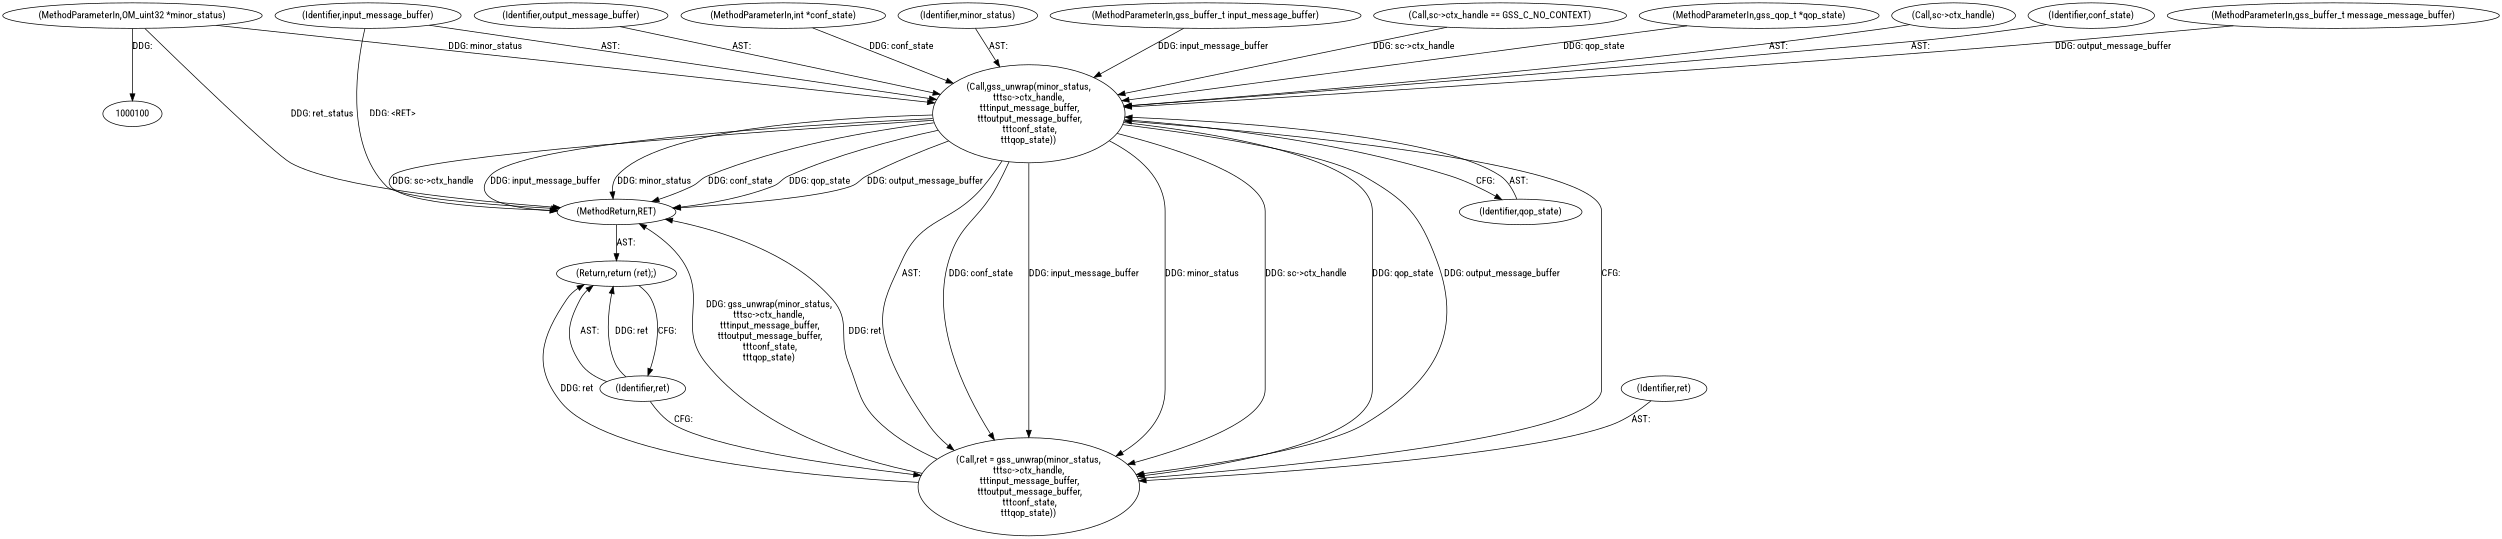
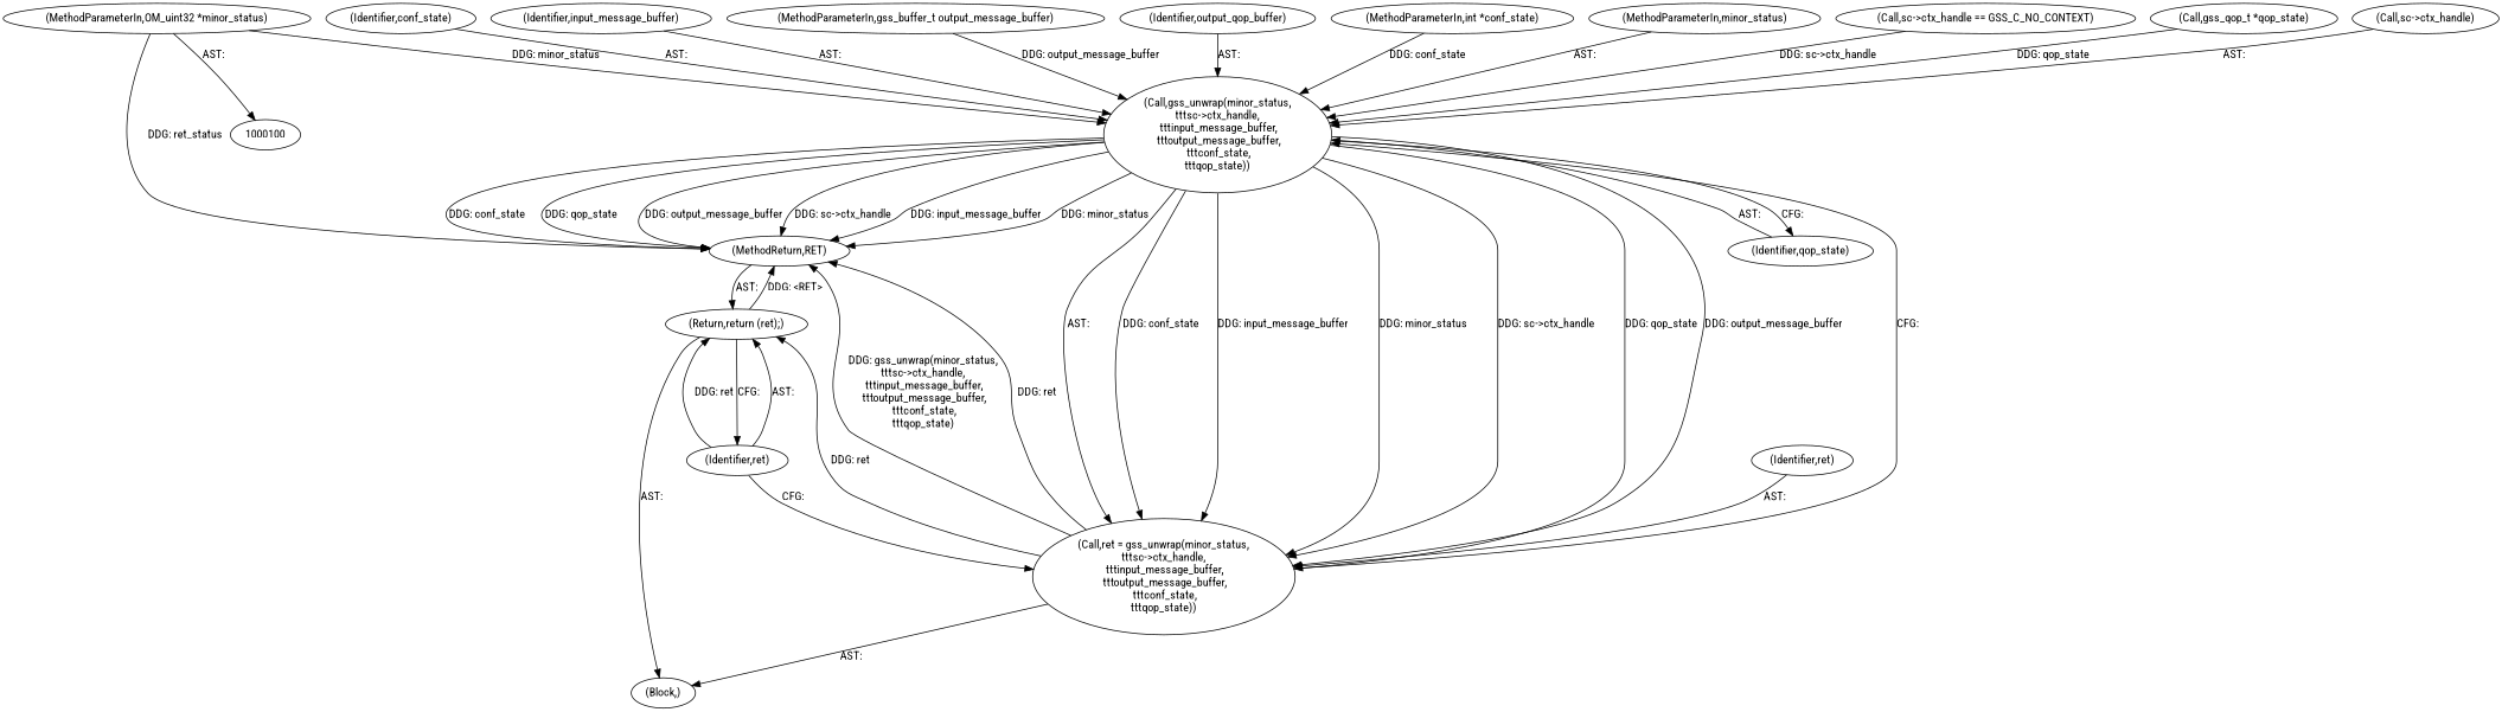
  digraph {
    fontname="Roboto Condensed"
    node [fontname="Roboto Condensed"]
    edge [fontname="Roboto Condensed"]
    n1 [label="(MethodParameterIn,OM_uint32 *minor_status)"]
    n2 [label="(Call,gss_unwrap(minor_status,\n\t\t\tsc->ctx_handle,\n \t\t\tinput_message_buffer,\n \t\t\toutput_message_buffer,\n \t\t\tconf_state,\n\t\t\tqop_state))"]
    n3 [label="(MethodReturn,RET)"]
    1000100
    n5 [label="(Call,ret = gss_unwrap(minor_status,\n\t\t\tsc->ctx_handle,\n \t\t\tinput_message_buffer,\n \t\t\toutput_message_buffer,\n \t\t\tconf_state,\n\t\t\tqop_state))"]
    n6 [label="(Identifier,qop_state)"]
    n7 [label="(Return,return (ret);)"]
+   n8 [label="(Block,)"]
    n9 [label="(Identifier,ret)"]
    n10 [label="(Call,sc->ctx_handle)"]
    n11 [label="(Identifier,conf_state)"]
    n12 [label="(Identifier,input_message_buffer)"]
-   n13 [label="(MethodParameterIn,gss_buffer_t message_message_buffer)"]
-   n14 [label="(Identifier,output_message_buffer)"]
+   n13 [label="(MethodParameterIn,gss_buffer_t output_message_buffer)"]
+   n14 [label="(Identifier,output_qop_buffer)"]
    n15 [label="(MethodParameterIn,int *conf_state)"]
-   n16 [label="(Identifier,minor_status)"]
+   n16 [label="(MethodParameterIn,minor_status)"]
    n17 [label="(Identifier,ret)"]
-   n18 [label="(MethodParameterIn,gss_buffer_t input_message_buffer)"]
    n19 [label="(Call,sc->ctx_handle == GSS_C_NO_CONTEXT)"]
-   n20 [label="(MethodParameterIn,gss_qop_t *qop_state)"]
+   n20 [label="(Call,gss_qop_t *qop_state)"]
    n1 -> n2 [label="DDG: minor_status"]
    n1 -> n3 [label="DDG: ret_status"]
-   n1 -> 1000100 [label="DDG: "]
+   n1 -> 1000100 [label="AST: "]
    n2 -> n3 [label="DDG: sc->ctx_handle"]
    n2 -> n3 [label="DDG: input_message_buffer"]
    n2 -> n3 [label="DDG: minor_status"]
    n2 -> n3 [label="DDG: conf_state"]
    n2 -> n3 [label="DDG: qop_state"]
    n2 -> n3 [label="DDG: output_message_buffer"]
    n2 -> n5 [label="AST: "]
    n2 -> n5 [label="DDG: conf_state"]
    n2 -> n5 [label="DDG: input_message_buffer"]
    n2 -> n5 [label="DDG: minor_status"]
    n2 -> n5 [label="DDG: sc->ctx_handle"]
    n2 -> n5 [label="DDG: qop_state"]
    n2 -> n5 [label="DDG: output_message_buffer"]
    n2 -> n6 [label="CFG: "]
    n3 -> n7 [label="AST: "]
    n5 -> n2 [label="CFG: "]
    n5 -> n3 [label="DDG: gss_unwrap(minor_status,\n\t\t\tsc->ctx_handle,\n \t\t\tinput_message_buffer,\n \t\t\toutput_message_buffer,\n \t\t\tconf_state,\n\t\t\tqop_state)"]
    n5 -> n3 [label="DDG: ret"]
    n5 -> n7 [label="DDG: ret"]
+   n5 -> n8 [label="AST: "]
    n6 -> n2 [label="AST: "]
-   n12 -> n3 [label="DDG: <RET>"]
+   n7 -> n3 [label="DDG: <RET>"]
+   n7 -> n8 [label="AST: "]
    n7 -> n9 [label="CFG: "]
    n9 -> n5 [label="CFG: "]
    n9 -> n7 [label="AST: "]
    n9 -> n7 [label="DDG: ret"]
    n10 -> n2 [label="AST: "]
    n11 -> n2 [label="AST: "]
    n12 -> n2 [label="AST: "]
    n13 -> n2 [label="DDG: output_message_buffer"]
    n14 -> n2 [label="AST: "]
    n15 -> n2 [label="DDG: conf_state"]
    n16 -> n2 [label="AST: "]
    n17 -> n5 [label="AST: "]
-   n18 -> n2 [label="DDG: input_message_buffer"]
    n19 -> n2 [label="DDG: sc->ctx_handle"]
    n20 -> n2 [label="DDG: qop_state"]
  }
